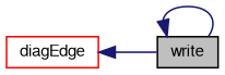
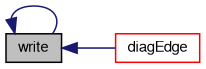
  digraph {
    rankdir=LR
    node [fontname=FreeSans fontsize=10 shape=record]
    edge [color=midnightblue dir=back fontname=FreeSans fontsize=10 labelfontname=FreeSans labelfontsize=10 style=solid]
    n1 [color=black fillcolor=grey75 fontcolor=black height=0.2 label=write style=filled width=0.4]
    n2 [color=red height=0.2 label=diagEdge width=0.4]
    n1 -> n1
-   n2 -> n1
+   n1 -> n2
  }
